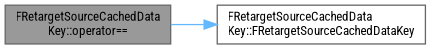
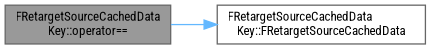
  digraph {
    rankdir=LR
    fontname="Roboto Condensed"
    node [fontname="Roboto Condensed" fontsize=10 shape=box style=filled]
    n1 [color=gray40 fillcolor=grey60 fontcolor=black height=0.2 label="FRetargetSourceCachedData\lKey::operator==" width=0.4]
-   n2 [color=grey40 fillcolor=white height=0.2 label="FRetargetSourceCachedData\lKey::FRetargetSourceCachedDataKey" width=0.4]
+   n2 [color=grey40 fillcolor=white height=0.2 label="FRetargetSourceCachedData\lKey::FRetargetSourceCachedData" width=0.4]
    n1 -> n2 [color=steelblue1 fontname="Roboto Condensed" fontsize=10 labelfontname=Helvetica labelfontsize=10 style=solid]
  }
